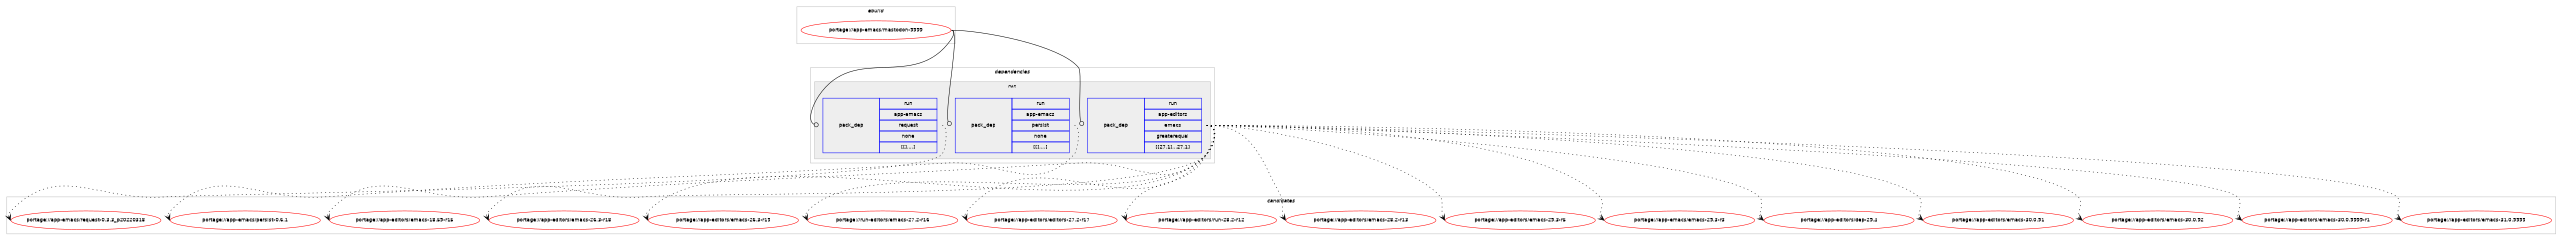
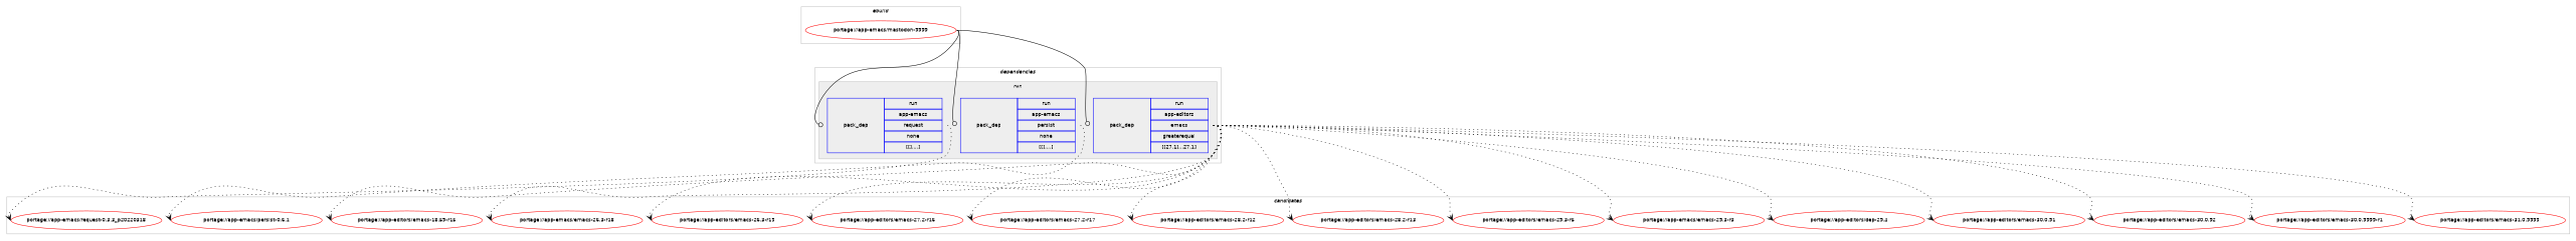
  digraph {
    compound=true
    concentrate=true
    fontname=Helvetica
    fontsize=10
    newrank=true
    rankdir=TB
    ranksep=1.5
    node [color=red fontname=Helvetica fontsize=10]
    edge [arrowhead=vee headport=w style=dotted tailport=e weight=100]
    n1 [label="portage://app-emacs/mastodon-9999" width=4]
    n2 [color=blue label=<<TABLE BORDER="0" CELLBORDER="1" CELLSPACING="0" CELLPADDING="4" WIDTH="220"><TR><TD ROWSPAN="6" CELLPADDING="30">pack_dep</TD></TR><TR><TD WIDTH="110">run</TD></TR><TR><TD>app-editors</TD></TR><TR><TD>emacs</TD></TR><TR><TD>greaterequal</TD></TR><TR><TD>[[27,1],,,27.1]</TD></TR></TABLE>> shape=none]
    n3 [color=blue label=<<TABLE BORDER="0" CELLBORDER="1" CELLSPACING="0" CELLPADDING="4" WIDTH="220"><TR><TD ROWSPAN="6" CELLPADDING="30">pack_dep</TD></TR><TR><TD WIDTH="110">run</TD></TR><TR><TD>app-emacs</TD></TR><TR><TD>persist</TD></TR><TR><TD>none</TD></TR><TR><TD>[[],,,,]</TD></TR></TABLE>> shape=none]
    n4 [color=blue label=<<TABLE BORDER="0" CELLBORDER="1" CELLSPACING="0" CELLPADDING="4" WIDTH="220"><TR><TD ROWSPAN="6" CELLPADDING="30">pack_dep</TD></TR><TR><TD WIDTH="110">run</TD></TR><TR><TD>app-emacs</TD></TR><TR><TD>request</TD></TR><TR><TD>none</TD></TR><TR><TD>[[],,,,]</TD></TR></TABLE>> shape=none]
    n5 [label="portage://app-editors/emacs-31.0.9999" width=4]
    n6 [label="portage://app-editors/emacs-30.0.9999-r1" width=4]
    n7 [label="portage://app-editors/emacs-30.0.92" width=4]
    n8 [label="portage://app-editors/emacs-30.0.91" width=4]
    n9 [label="portage://app-editors/dep-29.4" width=4]
    n10 [label="portage://app-emacs/emacs-29.3-r3" width=4]
    n11 [label="portage://app-editors/emacs-29.3-r5" width=4]
    n12 [label="portage://app-editors/emacs-28.2-r13" width=4]
-   n13 [label="portage://app-editors/run-28.2-r12" width=4]
-   n14 [label="portage://app-editors/editors-27.2-r17" width=4]
-   n15 [label="portage://run-editors/emacs-27.2-r16" width=4]
+   n13 [label="portage://app-editors/emacs-28.2-r12" width=4]
+   n14 [label="portage://app-editors/emacs-27.2-r17" width=4]
+   n15 [label="portage://app-editors/emacs-27.2-r16" width=4]
    n16 [label="portage://app-editors/emacs-26.3-r19" width=4]
-   n17 [label="portage://app-editors/emacs-26.3-r18" width=4]
+   n17 [label="portage://app-emacs/emacs-26.3-r18" width=4]
    n18 [label="portage://app-editors/emacs-18.59-r15" width=4]
    n19 [label="portage://app-emacs/persist-0.6.1" width=4]
    n20 [label="portage://app-emacs/request-0.3.3_p20220318" width=4]
    subgraph cluster_1 {
      color=gray
      label=<<i>ebuild</i>>
      n1
    }
    subgraph cluster_2 {
      color=gray
      label=<<i>dependencies</i>>
      subgraph cluster_3 {
        color=gray
        fillcolor="#eeeeee"
        label=<<i>compile</i>>
        style=filled
      }
      subgraph cluster_4 {
        color=gray
        fillcolor="#eeeeee"
        label=<<i>compile and run</i>>
        style=filled
      }
      subgraph cluster_5 {
        color=gray
        fillcolor="#eeeeee"
        label=<<i>run</i>>
        style=filled
        subgraph sub_6 {
          color=gray
          fillcolor="#eeeeee"
          label=<<i>run</i>>
          style=filled
          n2
        }
        subgraph sub_7 {
          color=gray
          fillcolor="#eeeeee"
          label=<<i>run</i>>
          style=filled
          n3
        }
        subgraph sub_8 {
          color=gray
          fillcolor="#eeeeee"
          label=<<i>run</i>>
          style=filled
          n4
        }
      }
    }
    subgraph cluster_9 {
      color=gray
      label=<<i>candidates</i>>
      rank=same
      subgraph sub_10 {
        color=black
        label=<<i>candidates</i>>
        nodesep=1
        rank=same
        n5
        n6
        n7
        n8
        n9
        n10
        n11
        n12
        n13
        n14
        n15
        n16
        n17
        n18
      }
      subgraph sub_11 {
        color=black
        label=<<i>candidates</i>>
        nodesep=1
        rank=same
        n19
      }
      subgraph sub_12 {
        color=black
        label=<<i>candidates</i>>
        nodesep=1
        rank=same
        n20
      }
    }
    n1 -> n2 [arrowhead=odot style=solid weight=20]
    n1 -> n3 [arrowhead=odot style=solid weight=20]
    n1 -> n4 [arrowhead=odot style=solid weight=20]
    n2 -> n5
    n2 -> n6
    n2 -> n7
    n2 -> n8
    n2 -> n9
    n2 -> n10
    n2 -> n11
    n2 -> n12
    n2 -> n13
    n2 -> n14
    n2 -> n15
    n2 -> n16
    n2 -> n17
    n2 -> n18
    n3 -> n19
    n4 -> n20
  }
